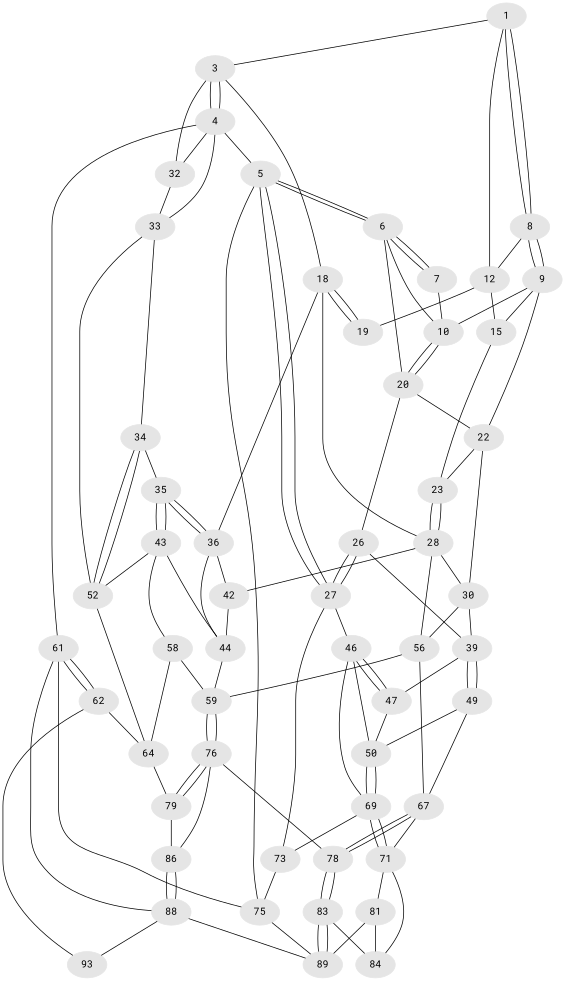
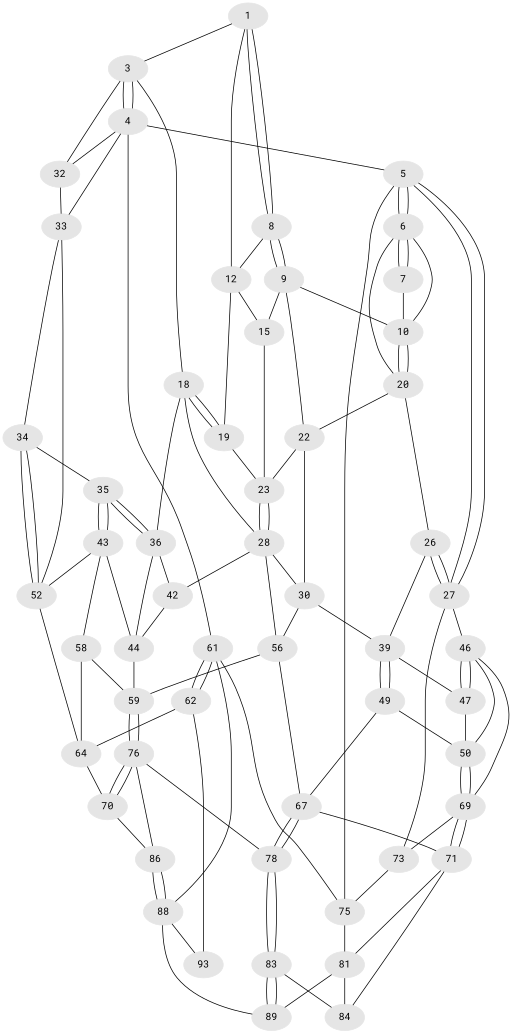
  graph {
    fontname="Roboto Mono"
    node [color=gray90 fontname="Roboto Mono" style=filled]
    edge [fontname="Roboto Mono"]
    1 [super="+2"]
    3 [super="+17"]
    8
    12 [super="+14"]
    4 [super="+37"]
    18 [super="+31"]
    32
    9 [super="+16"]
    15
    19
    5
    33 [super="+48"]
    61
    28 [super="+29"]
    36 [super="+41"]
    6 [super="+13"]
    27 [super="+45"]
    75 [super="+90"]
    34
    52 [super="+54"]
    62 [super="+63"]
    88 [super="+94"]
    7
    10 [super="+11"]
    20 [super="+21"]
    46 [super="+65"]
    73 [super="+74"]
    89 [super="+91"]
    22 [super="+25"]
    26
    23 [super="+24"]
    30 [super="+38"]
    42 [super="+55"]
    56 [super="+66"]
    44 [super="+57"]
    39 [super="+40"]
    47
    49
    50 [super="+51"]
    69 [super="+70"]
    59 [super="+60"]
    67 [super="+68"]
    35
    64 [super="+72"]
    43 [super="+53"]
    58
    76 [super="+77"]
    71 [super="+80"]
    78
-   79 [super="+85"]
+   79 [super="+85" label=70]
    86
    93
    81 [super="+87"]
    84
    83
    1 -- 3
    1 -- 8
    1 -- 8
    1 -- 12
    3 -- 4
    3 -- 4
    3 -- 18
    3 -- 32
    8 -- 12
    8 -- 9
    8 -- 9
    12 -- 15
    12 -- 19
    4 -- 32
    4 -- 5
    4 -- 33
    4 -- 61
    18 -- 19
    18 -- 19
    18 -- 28
    18 -- 36
    32 -- 33
    9 -- 15
    9 -- 10
    9 -- 22
    15 -- 23
+   19 -- 23
    5 -- 6
    5 -- 6
    5 -- 27
    5 -- 27
    5 -- 75
    33 -- 34
    33 -- 52
    61 -- 75
    61 -- 62
    61 -- 62
    61 -- 88
    28 -- 30
    28 -- 42
    28 -- 56
    36 -- 42
    36 -- 44
    6 -- 7
    6 -- 7
    6 -- 10
    6 -- 20
    27 -- 46
    27 -- 73
-   75 -- 89
+   75 -- 81
    34 -- 52
    34 -- 52
    34 -- 35
    52 -- 64
    62 -- 64
    62 -- 93
    88 -- 89
    88 -- 93
    7 -- 10
    10 -- 20
    10 -- 20
    20 -- 22
    20 -- 26
    46 -- 47
    46 -- 47
    46 -- 50
    46 -- 69
    73 -- 75
    22 -- 23
    22 -- 30
    26 -- 27
    26 -- 27
    26 -- 39
    23 -- 28
    23 -- 28
    30 -- 56
    30 -- 39
    42 -- 44
    56 -- 59
    56 -- 67
    44 -- 59
    39 -- 47
    39 -- 49
    39 -- 49
    47 -- 50
    49 -- 50
    49 -- 67
    50 -- 69
    50 -- 69
    69 -- 73
    69 -- 71
    69 -- 71
    59 -- 76
    59 -- 76
    67 -- 71
    67 -- 78
    67 -- 78
    35 -- 36
    35 -- 36
    35 -- 43
    35 -- 43
    64 -- 79
    43 -- 52
    43 -- 44
    43 -- 58
    58 -- 59
    58 -- 64
    76 -- 78
    76 -- 79
    76 -- 79
    76 -- 86
    71 -- 81
    71 -- 84
    78 -- 83
    78 -- 83
    79 -- 86
    86 -- 88
    86 -- 88
    81 -- 89
    81 -- 84
    83 -- 89
    83 -- 89
    83 -- 84
  }
